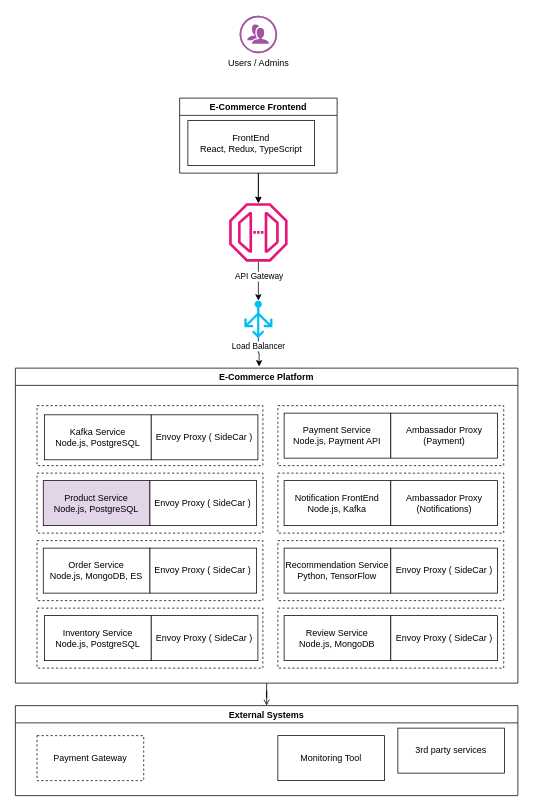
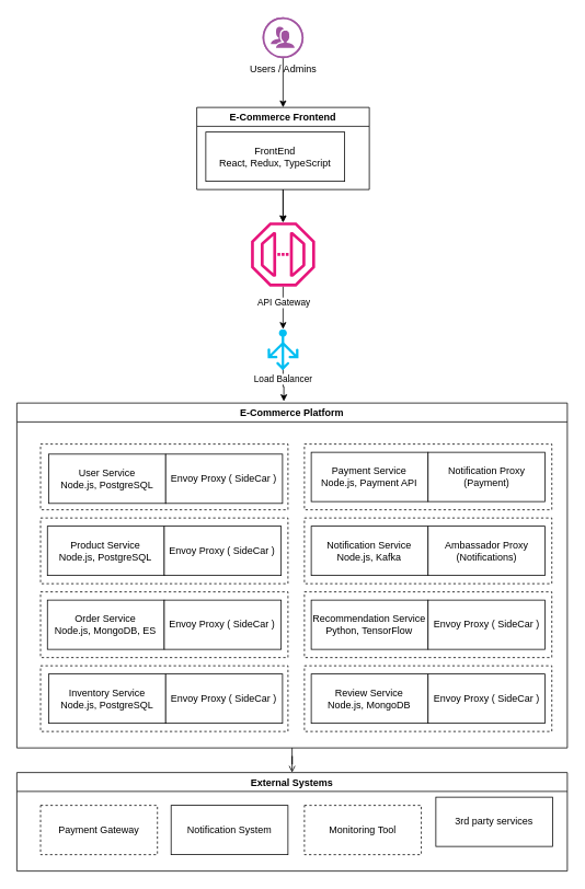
  <mxCell id="0" />
  <mxCell id="1" parent="0" />
  <mxCell id="2" value="" style="edgeStyle=orthogonalEdgeStyle;rounded=0;orthogonalLoop=1;jettySize=auto;html=1;entryX=0.5;entryY=0;entryDx=0;entryDy=0;entryPerimeter=0;" edge="1" parent="1" source="32" target="33"><mxGeometry relative="1" as="geometry"><mxPoint x="344.2" y="313" as="sourcePoint" /><mxPoint x="344.1" y="380" as="targetPoint" /></mxGeometry></mxCell>
  <mxCell id="3" value="API Gateway" style="edgeLabel;html=1;align=center;verticalAlign=middle;resizable=0;points=[];" vertex="1" connectable="0" parent="2"><mxGeometry x="0.015" y="-4" relative="1" as="geometry"><mxPoint x="4" y="-7" as="offset" /></mxGeometry></mxCell>
  <mxCell id="4" value="" style="edgeStyle=orthogonalEdgeStyle;rounded=0;orthogonalLoop=1;jettySize=auto;html=1;exitX=0.5;exitY=0.78;exitDx=0;exitDy=0;exitPerimeter=0;entryX=0.485;entryY=-0.005;entryDx=0;entryDy=0;entryPerimeter=0;" edge="1" parent="1" source="33" target="7"><mxGeometry relative="1" as="geometry"><mxPoint x="209.13" y="468.17" as="sourcePoint" /><mxPoint x="248.43" y="490" as="targetPoint" /></mxGeometry></mxCell>
  <mxCell id="5" value="Load Balancer" style="edgeLabel;html=1;align=center;verticalAlign=middle;resizable=0;points=[];" vertex="1" connectable="0" parent="4"><mxGeometry x="0.369" y="1" relative="1" as="geometry"><mxPoint x="-2" y="-12" as="offset" /></mxGeometry></mxCell>
  <mxCell id="6" style="edgeStyle=orthogonalEdgeStyle;rounded=0;orthogonalLoop=1;jettySize=auto;html=1;endArrow=open;" edge="1" parent="1" source="7" target="36"><mxGeometry relative="1" as="geometry" /></mxCell>
  <mxCell id="7" value="E-Commerce Platform" style="swimlane;" vertex="1" parent="1"><mxGeometry x="20" y="490" width="670" height="420" as="geometry" /></mxCell>
  <mxCell id="8" value="" style="whiteSpace=wrap;html=1;dashed=1;" vertex="1" parent="7"><mxGeometry x="350" y="140" width="301.13" height="80" as="geometry" /></mxCell>
  <mxCell id="9" value="" style="whiteSpace=wrap;html=1;dashed=1;" vertex="1" parent="7"><mxGeometry x="350" y="50" width="301.13" height="80" as="geometry" /></mxCell>
  <mxCell id="10" value="" style="whiteSpace=wrap;html=1;dashed=1;" vertex="1" parent="7"><mxGeometry x="28.87" y="320" width="301.13" height="80" as="geometry" /></mxCell>
  <mxCell id="11" value="" style="whiteSpace=wrap;html=1;dashed=1;" vertex="1" parent="7"><mxGeometry x="28.87" y="230" width="301.13" height="80" as="geometry" /></mxCell>
  <mxCell id="12" value="" style="whiteSpace=wrap;html=1;dashed=1;" vertex="1" parent="7"><mxGeometry x="28.87" y="140" width="301.13" height="80" as="geometry" /></mxCell>
  <mxCell id="13" value="" style="whiteSpace=wrap;html=1;dashed=1;" vertex="1" parent="7"><mxGeometry x="28.87" y="50" width="301.13" height="80" as="geometry" /></mxCell>
- <mxCell id="14" value="Kafka Service&lt;div&gt;Node.js, PostgreSQL&lt;/div&gt;" style="whiteSpace=wrap;html=1;" vertex="1" parent="7"><mxGeometry x="38.87" y="62.25" width="142.25" height="60" as="geometry" /></mxCell>
+ <mxCell id="14" value="User Service&lt;div&gt;Node.js, PostgreSQL&lt;/div&gt;" style="whiteSpace=wrap;html=1;" vertex="1" parent="7"><mxGeometry x="38.87" y="62.25" width="142.25" height="60" as="geometry" /></mxCell>
  <mxCell id="15" value="Payment Service&lt;div&gt;Node.js, Payment API&lt;/div&gt;" style="whiteSpace=wrap;html=1;" vertex="1" parent="7"><mxGeometry x="358.32" y="60" width="142.25" height="60" as="geometry" /></mxCell>
- <mxCell id="16" value="Notification FrontEnd&lt;div&gt;Node.js, Kafka&lt;/div&gt;" style="whiteSpace=wrap;html=1;" vertex="1" parent="7"><mxGeometry x="358.32" y="150" width="142.25" height="60" as="geometry" /></mxCell>
+ <mxCell id="16" value="Notification Service&lt;div&gt;Node.js, Kafka&lt;/div&gt;" style="whiteSpace=wrap;html=1;" vertex="1" parent="7"><mxGeometry x="358.32" y="150" width="142.25" height="60" as="geometry" /></mxCell>
  <mxCell id="17" value="Inventory Service&lt;div&gt;Node.js, PostgreSQL&lt;/div&gt;" style="whiteSpace=wrap;html=1;" vertex="1" parent="7"><mxGeometry x="38.87" y="330" width="142.25" height="60" as="geometry" /></mxCell>
  <mxCell id="18" value="Order Service&lt;div&gt;Node.js, MongoDB, ES&lt;/div&gt;" style="whiteSpace=wrap;html=1;" vertex="1" parent="7"><mxGeometry x="37.19" y="240" width="142.25" height="60" as="geometry" /></mxCell>
- <mxCell id="19" value="Product Service&lt;div&gt;Node.js, PostgreSQL&lt;/div&gt;" style="whiteSpace=wrap;html=1;fillColor=#e1d5e7;" vertex="1" parent="7"><mxGeometry x="37.19" y="150" width="142.25" height="60" as="geometry" /></mxCell>
+ <mxCell id="19" value="Product Service&lt;div&gt;Node.js, PostgreSQL&lt;/div&gt;" style="whiteSpace=wrap;html=1;" vertex="1" parent="7"><mxGeometry x="37.19" y="150" width="142.25" height="60" as="geometry" /></mxCell>
  <mxCell id="20" value="Envoy Proxy ( SideCar )" style="whiteSpace=wrap;html=1;" vertex="1" parent="7"><mxGeometry x="181.12" y="62.25" width="142.25" height="60" as="geometry" /></mxCell>
  <mxCell id="21" value="Envoy Proxy ( SideCar )" style="whiteSpace=wrap;html=1;" vertex="1" parent="7"><mxGeometry x="179.44" y="150" width="142.25" height="60" as="geometry" /></mxCell>
  <mxCell id="22" value="Envoy Proxy ( SideCar )" style="whiteSpace=wrap;html=1;" vertex="1" parent="7"><mxGeometry x="179.44" y="240" width="142.25" height="60" as="geometry" /></mxCell>
  <mxCell id="23" value="Envoy Proxy ( SideCar )" style="whiteSpace=wrap;html=1;" vertex="1" parent="7"><mxGeometry x="181.12" y="330" width="142.25" height="60" as="geometry" /></mxCell>
- <mxCell id="24" value="Ambassador Proxy (Payment)" style="whiteSpace=wrap;html=1;" vertex="1" parent="7"><mxGeometry x="500.57" y="60" width="142.25" height="60" as="geometry" /></mxCell>
+ <mxCell id="24" value="Notification Proxy (Payment)" style="whiteSpace=wrap;html=1;" vertex="1" parent="7"><mxGeometry x="500.57" y="60" width="142.25" height="60" as="geometry" /></mxCell>
  <mxCell id="25" value="Ambassador Proxy (Notifications)" style="whiteSpace=wrap;html=1;" vertex="1" parent="7"><mxGeometry x="500.57" y="150" width="142.25" height="60" as="geometry" /></mxCell>
  <mxCell id="26" value="" style="whiteSpace=wrap;html=1;dashed=1;" vertex="1" parent="7"><mxGeometry x="350" y="320" width="301.13" height="80" as="geometry" /></mxCell>
  <mxCell id="27" value="" style="whiteSpace=wrap;html=1;dashed=1;" vertex="1" parent="7"><mxGeometry x="350" y="230" width="301.13" height="80" as="geometry" /></mxCell>
  <mxCell id="28" value="Recommendation Service&lt;div&gt;Python, TensorFlow&lt;/div&gt;" style="whiteSpace=wrap;html=1;" vertex="1" parent="7"><mxGeometry x="358.32" y="240" width="142.25" height="60" as="geometry" /></mxCell>
  <mxCell id="29" value="Review Service&lt;div&gt;Node.js, MongoDB&lt;/div&gt;" style="whiteSpace=wrap;html=1;" vertex="1" parent="7"><mxGeometry x="358.32" y="330" width="142.25" height="60" as="geometry" /></mxCell>
  <mxCell id="30" value="Envoy Proxy ( SideCar )" style="whiteSpace=wrap;html=1;" vertex="1" parent="7"><mxGeometry x="500.57" y="240" width="142.25" height="60" as="geometry" /></mxCell>
  <mxCell id="31" value="Envoy Proxy ( SideCar )" style="whiteSpace=wrap;html=1;" vertex="1" parent="7"><mxGeometry x="500.57" y="330" width="142.25" height="60" as="geometry" /></mxCell>
  <mxCell id="32" value="" style="sketch=0;outlineConnect=0;fontColor=#232F3E;gradientColor=none;fillColor=#E7157B;strokeColor=none;dashed=0;verticalLabelPosition=bottom;verticalAlign=top;align=center;html=1;fontSize=12;fontStyle=0;aspect=fixed;pointerEvents=1;shape=mxgraph.aws4.endpoint;" vertex="1" parent="1"><mxGeometry x="305" y="270" width="78" height="78" as="geometry" /></mxCell>
  <mxCell id="33" value="" style="verticalLabelPosition=bottom;html=1;verticalAlign=top;align=center;strokeColor=none;fillColor=#00BEF2;shape=mxgraph.azure.load_balancer_generic;pointerEvents=1;" vertex="1" parent="1"><mxGeometry x="325.25" y="400" width="37.5" height="50" as="geometry" /></mxCell>
+ <mxCell id="34" style="edgeStyle=orthogonalEdgeStyle;rounded=0;orthogonalLoop=1;jettySize=auto;html=1;" edge="1" parent="1" source="35" target="43"><mxGeometry relative="1" as="geometry" /></mxCell>
  <mxCell id="35" value="Users / Admins" style="verticalLabelPosition=bottom;sketch=0;html=1;fillColor=#A153A0;strokeColor=#ffffff;verticalAlign=top;align=center;points=[[0,0.5,0],[0.125,0.25,0],[0.25,0,0],[0.5,0,0],[0.75,0,0],[0.875,0.25,0],[1,0.5,0],[0.875,0.75,0],[0.75,1,0],[0.5,1,0],[0.125,0.75,0]];pointerEvents=1;shape=mxgraph.cisco_safe.compositeIcon;bgIcon=ellipse;resIcon=mxgraph.cisco_safe.design.users;" vertex="1" parent="1"><mxGeometry x="319" y="20" width="50" height="50" as="geometry" /></mxCell>
  <mxCell id="36" value="External Systems" style="swimlane;" vertex="1" parent="1"><mxGeometry x="20" y="940" width="670" height="120" as="geometry" /></mxCell>
  <mxCell id="37" value="Payment Gateway" style="whiteSpace=wrap;html=1;dashed=1;" vertex="1" parent="36"><mxGeometry x="28.87" y="40" width="142.25" height="60" as="geometry" /></mxCell>
- <mxCell id="39" value="Monitoring Tool" style="whiteSpace=wrap;html=1;" vertex="1" parent="36"><mxGeometry x="350" y="40" width="142.25" height="60" as="geometry" /></mxCell>
+ <mxCell id="38" value="Notification System" style="whiteSpace=wrap;html=1;" vertex="1" parent="36"><mxGeometry x="187.75" y="40" width="142.25" height="60" as="geometry" /></mxCell>
+ <mxCell id="39" value="Monitoring Tool" style="whiteSpace=wrap;html=1;dashed=1;" vertex="1" parent="36"><mxGeometry x="350" y="40" width="142.25" height="60" as="geometry" /></mxCell>
  <mxCell id="40" value="3rd party services" style="whiteSpace=wrap;html=1;" vertex="1" parent="36"><mxGeometry x="510" y="30" width="142.25" height="60" as="geometry" /></mxCell>
  <mxCell id="41" style="edgeStyle=orthogonalEdgeStyle;rounded=0;orthogonalLoop=1;jettySize=auto;html=1;" edge="1" parent="1" source="43" target="32"><mxGeometry relative="1" as="geometry" /></mxCell>
  <mxCell id="42" value="" style="edgeStyle=orthogonalEdgeStyle;rounded=0;orthogonalLoop=1;jettySize=auto;html=1;" edge="1" parent="1" source="43" target="32"><mxGeometry relative="1" as="geometry" /></mxCell>
  <mxCell id="43" value="E-Commerce Frontend" style="swimlane;whiteSpace=wrap;html=1;" vertex="1" parent="1"><mxGeometry x="239" y="130" width="210" height="100" as="geometry" /></mxCell>
  <mxCell id="44" value="FrontEnd&lt;div&gt;React, Redux, TypeScript&lt;/div&gt;" style="whiteSpace=wrap;html=1;" vertex="1" parent="43"><mxGeometry x="11" y="30" width="169" height="60" as="geometry" /></mxCell>
